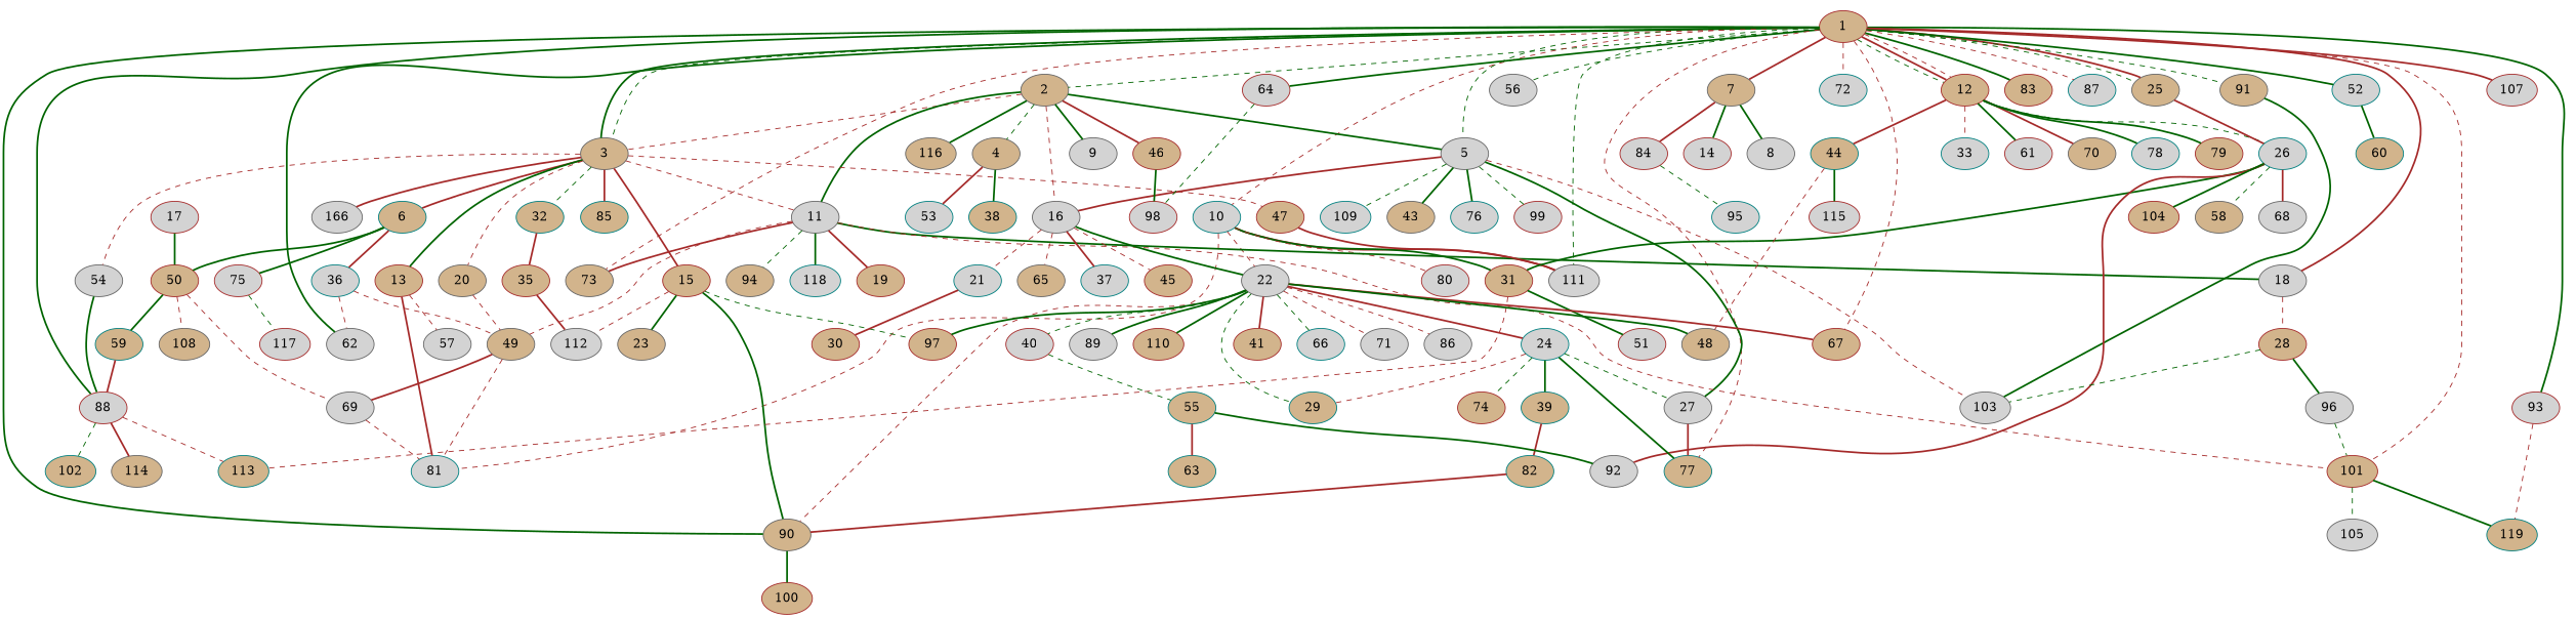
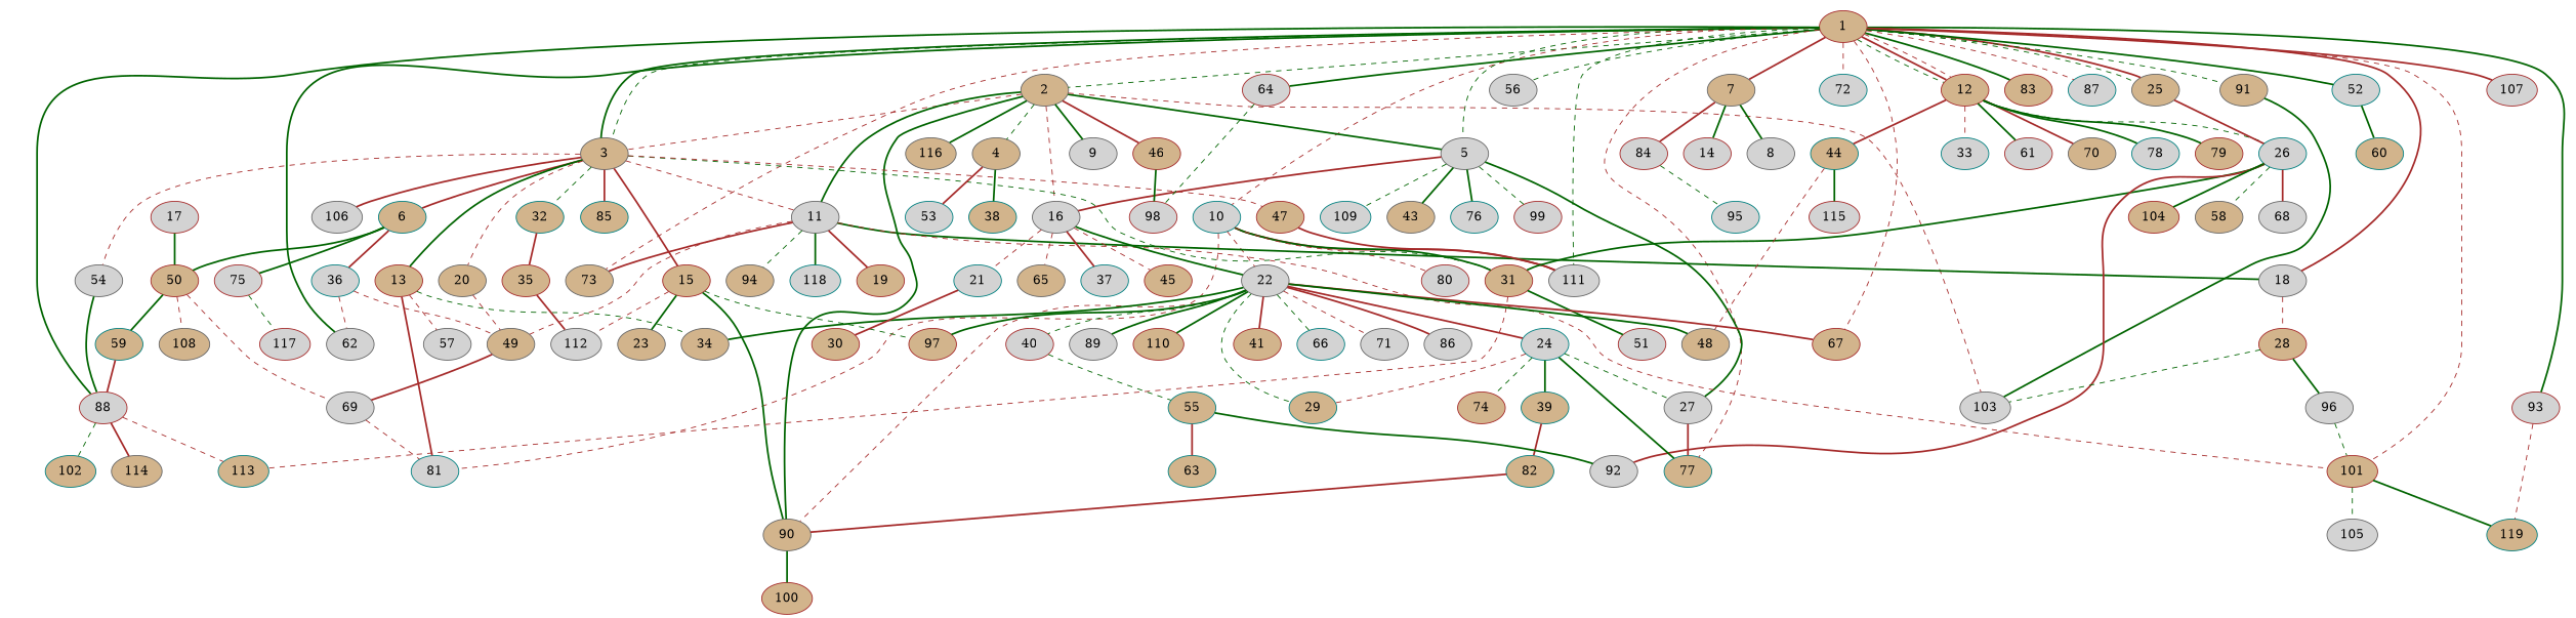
  graph {
    node [color=gray40 fillcolor=tan style=filled]
    edge [color=darkgreen style=bold]
    1 [color=brown]
    2
    3
    5 [fillcolor=lightgrey]
    7
    10 [color=teal fillcolor=lightgrey]
    12 [color=brown]
    18 [fillcolor=lightgrey]
    25
    52 [color=teal fillcolor=lightgrey]
    56 [fillcolor=lightgrey]
    62 [fillcolor=lightgrey]
    64 [color=brown fillcolor=lightgrey]
    67 [color=brown]
    72 [color=teal fillcolor=lightgrey]
    73
    77 [color=teal]
    83 [color=brown]
    87 [color=teal fillcolor=lightgrey]
    88 [color=brown fillcolor=lightgrey]
    90
    91
    93 [color=brown fillcolor=lightgrey]
    101 [color=brown]
    107 [color=brown fillcolor=lightgrey]
    111 [fillcolor=lightgrey]
    4
    9 [fillcolor=lightgrey]
    11 [fillcolor=lightgrey]
    16 [fillcolor=lightgrey]
    46 [color=brown]
    103 [fillcolor=lightgrey]
    116
    6 [color=teal]
    13 [color=brown]
    15 [color=brown]
    20
    31 [color=brown]
    32 [color=teal]
    47 [color=brown]
    54 [fillcolor=lightgrey]
    85 [color=teal]
-   106 [fillcolor=lightgrey label=166]
+   106 [fillcolor=lightgrey]
    27 [fillcolor=lightgrey]
    43
    76 [color=teal fillcolor=lightgrey]
    99 [color=brown fillcolor=lightgrey]
    109 [color=teal fillcolor=lightgrey]
    8 [fillcolor=lightgrey]
    14 [color=brown fillcolor=lightgrey]
    84 [color=brown fillcolor=lightgrey]
    22 [fillcolor=lightgrey]
    80 [color=brown fillcolor=lightgrey]
    81 [color=teal fillcolor=lightgrey]
    26 [color=teal fillcolor=lightgrey]
    33 [color=teal fillcolor=lightgrey]
    44 [color=teal]
    61 [color=brown fillcolor=lightgrey]
    70
    78 [color=teal fillcolor=lightgrey]
    79 [color=brown]
    17 [color=brown fillcolor=lightgrey]
    50 [color=brown]
    28 [color=brown]
    60 [color=teal]
    98 [color=brown fillcolor=lightgrey]
    113 [color=teal]
    102 [color=teal]
    114
    100 [color=brown]
    119 [color=teal]
    105 [fillcolor=lightgrey]
    38 [color=teal]
    53 [color=teal fillcolor=lightgrey]
    19 [color=brown]
    49
    94
    118 [color=teal fillcolor=lightgrey]
    21 [color=teal fillcolor=lightgrey]
    37 [color=teal fillcolor=lightgrey]
    45 [color=brown]
    65
    36 [color=teal fillcolor=lightgrey]
    75 [color=brown fillcolor=lightgrey]
+   34
    57 [fillcolor=lightgrey]
    23
    97 [color=brown]
    112 [fillcolor=lightgrey]
    51 [color=brown fillcolor=lightgrey]
    35 [color=brown]
    69 [fillcolor=lightgrey]
    59 [color=teal]
    108
    117 [color=brown fillcolor=lightgrey]
    95 [color=teal fillcolor=lightgrey]
    24 [color=teal fillcolor=lightgrey]
    29 [color=teal]
    40 [color=brown fillcolor=lightgrey]
    41 [color=brown]
    48
    66 [color=teal fillcolor=lightgrey]
    71 [fillcolor=lightgrey]
    86 [fillcolor=lightgrey]
    89 [fillcolor=lightgrey]
    110 [color=brown]
    58
    68 [fillcolor=lightgrey]
    92 [fillcolor=lightgrey]
    104 [color=brown]
    115 [color=brown fillcolor=lightgrey]
    30 [color=brown]
    96 [fillcolor=lightgrey]
    39 [color=teal]
    74 [color=brown]
    55 [color=teal]
    82 [color=teal]
    63 [color=teal]
    1 -- 2 [style=dashed]
    1 -- 3
    1 -- 3 [style=dashed]
    1 -- 5 [style=dashed]
    1 -- 7 [color=brown]
    1 -- 10 [color=brown style=dashed]
    1 -- 12 [style=dashed]
    1 -- 12 [color=brown]
    1 -- 12 [color=brown style=dashed]
    1 -- 18 [color=brown]
    1 -- 25 [style=dashed]
    1 -- 25 [color=brown]
    1 -- 52
    1 -- 56 [style=dashed]
    1 -- 62
    1 -- 64
    1 -- 67 [color=brown style=dashed]
    1 -- 72 [color=brown style=dashed]
    1 -- 73 [color=brown style=dashed]
    1 -- 77 [color=brown style=dashed]
    1 -- 83
    1 -- 87 [color=brown style=dashed]
    1 -- 88
-   1 -- 90
+   2 -- 90
    1 -- 91 [style=dashed]
    1 -- 93
    1 -- 101 [color=brown style=dashed]
    1 -- 107 [color=brown]
    1 -- 111 [style=dashed]
    2 -- 3 [color=brown style=dashed]
    2 -- 5
    2 -- 4 [style=dashed]
    2 -- 9
    2 -- 11
    2 -- 16 [color=brown style=dashed]
    2 -- 46 [color=brown]
-   5 -- 103 [color=brown style=dashed]
+   2 -- 103 [color=brown style=dashed]
    2 -- 116
    3 -- 11 [color=brown style=dashed]
    3 -- 6 [color=brown]
    3 -- 13
    3 -- 15 [color=brown]
    3 -- 20 [color=brown style=dashed]
+   3 -- 31 [style=dashed]
    3 -- 32 [style=dashed]
    3 -- 47 [color=brown style=dashed]
    3 -- 54 [color=brown style=dashed]
    3 -- 85 [color=brown]
    3 -- 106 [color=brown]
    5 -- 16 [color=brown]
    5 -- 27
    5 -- 43
    5 -- 76
    5 -- 99 [style=dashed]
    5 -- 109 [style=dashed]
    7 -- 8
    7 -- 14
    7 -- 84 [color=brown]
    10 -- 111 [color=brown]
    10 -- 31
    10 -- 22 [color=brown style=dashed]
    10 -- 80 [color=brown style=dashed]
    10 -- 81 [color=brown style=dashed]
    12 -- 26 [style=dashed]
    12 -- 33 [color=brown style=dashed]
    12 -- 44 [color=brown]
    12 -- 61
    12 -- 70 [color=brown]
    12 -- 78
    12 -- 79
    18 -- 28 [color=brown style=dashed]
    25 -- 26 [color=brown]
    52 -- 60
    64 -- 98 [style=dashed]
    88 -- 113 [color=brown style=dashed]
    88 -- 102 [style=dashed]
    88 -- 114 [color=brown]
    90 -- 100
    91 -- 103
    93 -- 119 [color=brown style=dashed]
    101 -- 119
    101 -- 105 [style=dashed]
    4 -- 38
    4 -- 53 [color=brown]
    11 -- 18
    11 -- 73 [color=brown]
    11 -- 101 [color=brown style=dashed]
    11 -- 19 [color=brown]
    11 -- 49 [color=brown style=dashed]
    11 -- 94 [style=dashed]
    11 -- 118
    16 -- 22
    16 -- 21 [color=brown style=dashed]
    16 -- 37 [color=brown]
    16 -- 45 [color=brown style=dashed]
    16 -- 65 [color=brown style=dashed]
    46 -- 98
    6 -- 50
    6 -- 36 [color=brown]
    6 -- 75
    13 -- 81 [color=brown]
+   13 -- 34 [style=dashed]
    13 -- 57 [color=brown style=dashed]
    15 -- 90
    15 -- 23
    15 -- 97 [style=dashed]
    15 -- 112 [color=brown style=dashed]
    20 -- 49 [color=brown style=dashed]
    31 -- 113 [color=brown style=dashed]
    31 -- 51
    32 -- 35 [color=brown]
    47 -- 111 [color=brown]
    54 -- 88
    27 -- 77 [color=brown]
    84 -- 95 [style=dashed]
    22 -- 67 [color=brown]
    22 -- 90 [color=brown style=dashed]
+   22 -- 34
    22 -- 97
    22 -- 24 [color=brown]
    22 -- 29 [style=dashed]
    22 -- 40 [style=dashed]
    22 -- 41 [color=brown]
    22 -- 48
    22 -- 66 [style=dashed]
    22 -- 71 [color=brown style=dashed]
-   22 -- 86 [color=brown style=dashed]
+   22 -- 86 [color=brown]
    22 -- 89
    22 -- 110
    26 -- 31
    26 -- 58 [style=dashed]
    26 -- 68 [color=brown]
    26 -- 92 [color=brown]
    26 -- 104
    44 -- 48 [color=brown style=dashed]
    44 -- 115
    17 -- 50
    50 -- 69 [color=brown style=dashed]
    50 -- 59
    50 -- 108 [color=brown style=dashed]
    28 -- 103 [style=dashed]
    28 -- 96
-   49 -- 81 [color=brown style=dashed]
    49 -- 69 [color=brown]
    21 -- 30 [color=brown]
    36 -- 62 [color=brown style=dashed]
    36 -- 49 [color=brown style=dashed]
    75 -- 117 [style=dashed]
    35 -- 112 [color=brown]
    69 -- 81 [color=brown style=dashed]
    59 -- 88 [color=brown]
    24 -- 77
    24 -- 27 [style=dashed]
    24 -- 29 [color=brown style=dashed]
    24 -- 39
    24 -- 74 [style=dashed]
    40 -- 55 [style=dashed]
    96 -- 101 [style=dashed]
    39 -- 82 [color=brown]
    55 -- 92
    55 -- 63 [color=brown]
    82 -- 90 [color=brown]
  }
